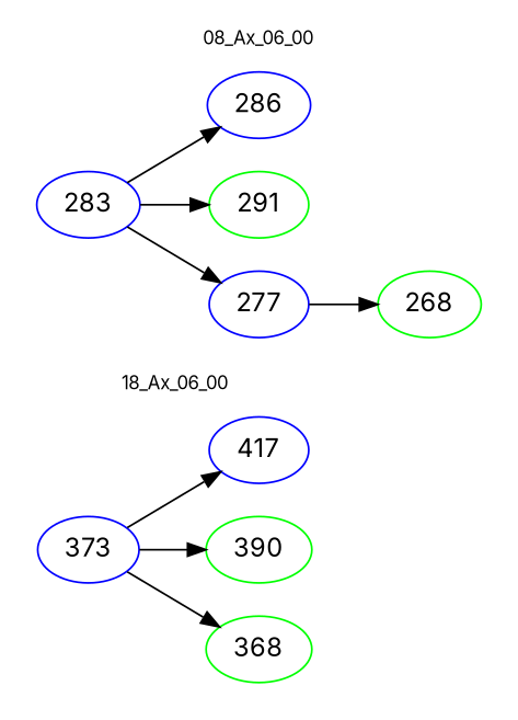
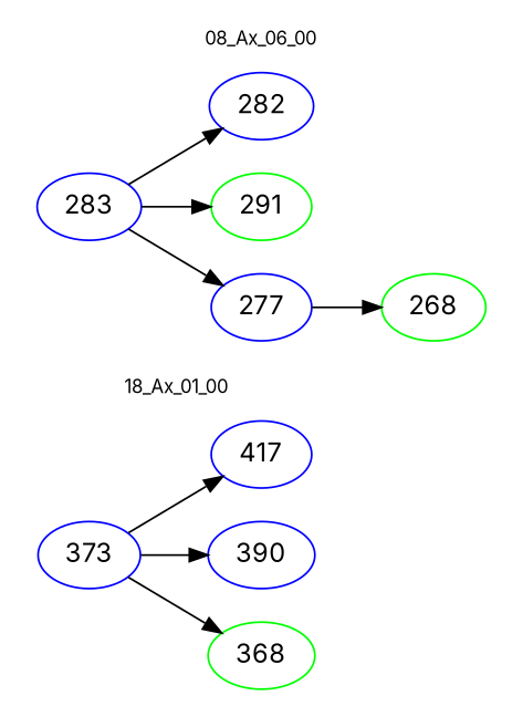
  digraph {
    fontname=Inter
    rankdir=LR
    node [color=blue fontname=Inter]
    edge [color=black fontname=Inter]
    n1 [label=373]
    n2 [color=green label=368]
-   n3 [color=green label=390]
+   n3 [label=390]
    n4 [label=417]
    n5 [label=283]
    n6 [label=277]
    n7 [color=green label=291]
-   n8 [label=286]
+   n8 [label=282]
    n9 [color=green label=268]
    subgraph cluster_1 {
      color=white
      fontsize=10
-     label="18_Ax_06_00"
+     label="18_Ax_01_00"
      n1
      n2
      n3
      n4
    }
    subgraph cluster_2 {
      color=white
      fontsize=10
      label="08_Ax_06_00"
      n5
      n6
      n7
      n8
      n9
    }
    n1 -> n2
    n1 -> n3
    n1 -> n4
    n5 -> n6
    n5 -> n7
    n5 -> n8
    n6 -> n9
  }
